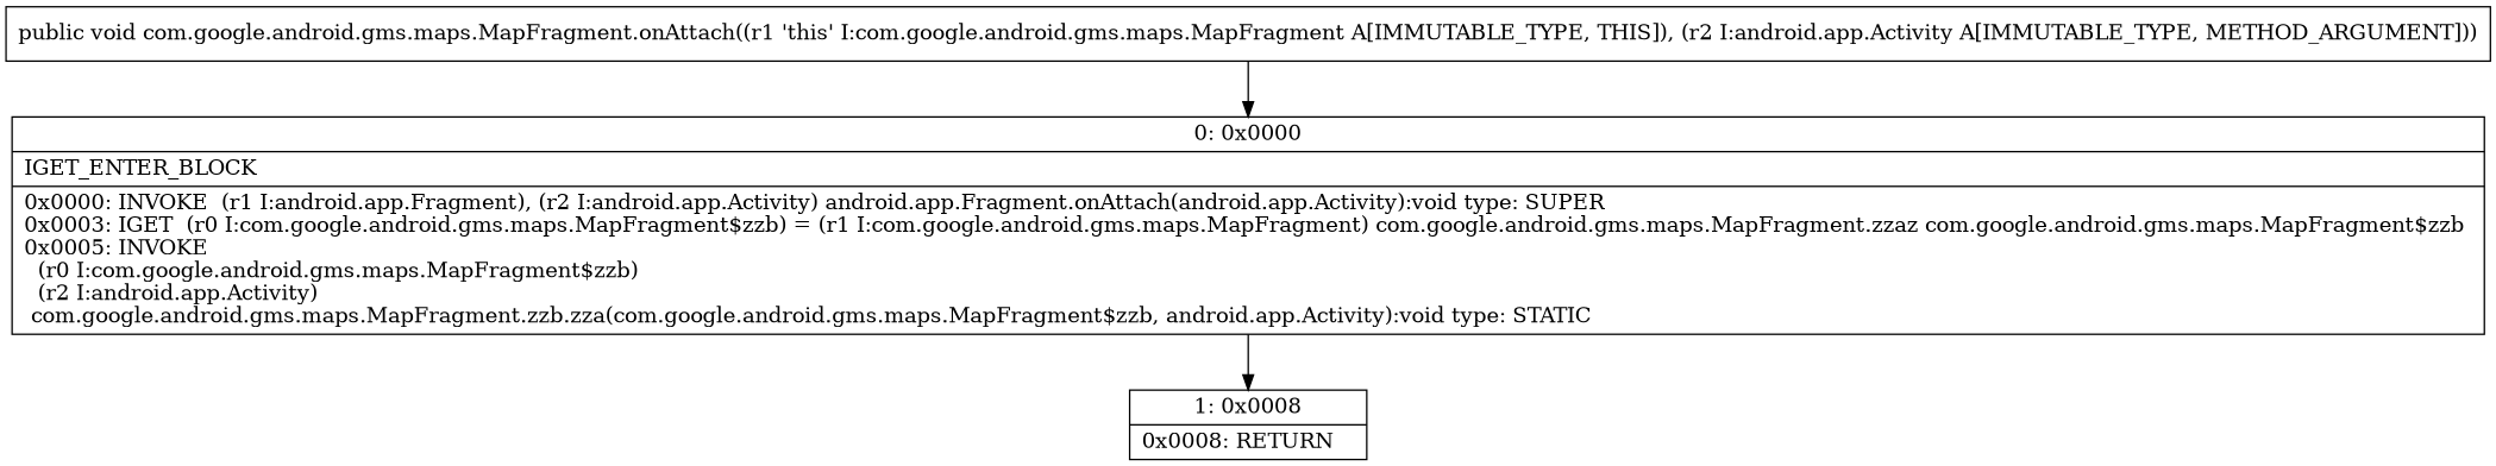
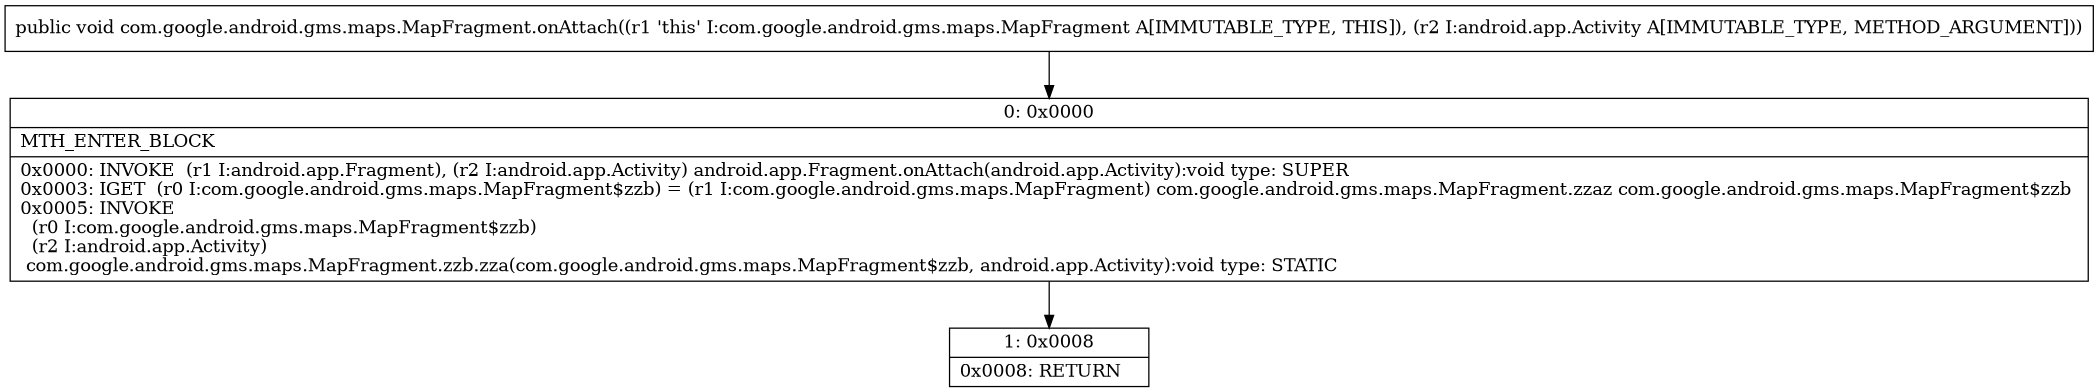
  digraph {
    node [shape=record]
-   n1 [label="{0\:\ 0x0000|IGET_ENTER_BLOCK\l|0x0000: INVOKE  (r1 I:android.app.Fragment), (r2 I:android.app.Activity) android.app.Fragment.onAttach(android.app.Activity):void type: SUPER \l0x0003: IGET  (r0 I:com.google.android.gms.maps.MapFragment$zzb) = (r1 I:com.google.android.gms.maps.MapFragment) com.google.android.gms.maps.MapFragment.zzaz com.google.android.gms.maps.MapFragment$zzb \l0x0005: INVOKE  \l  (r0 I:com.google.android.gms.maps.MapFragment$zzb)\l  (r2 I:android.app.Activity)\l com.google.android.gms.maps.MapFragment.zzb.zza(com.google.android.gms.maps.MapFragment$zzb, android.app.Activity):void type: STATIC \l}"]
+   n1 [label="{0\:\ 0x0000|MTH_ENTER_BLOCK\l|0x0000: INVOKE  (r1 I:android.app.Fragment), (r2 I:android.app.Activity) android.app.Fragment.onAttach(android.app.Activity):void type: SUPER \l0x0003: IGET  (r0 I:com.google.android.gms.maps.MapFragment$zzb) = (r1 I:com.google.android.gms.maps.MapFragment) com.google.android.gms.maps.MapFragment.zzaz com.google.android.gms.maps.MapFragment$zzb \l0x0005: INVOKE  \l  (r0 I:com.google.android.gms.maps.MapFragment$zzb)\l  (r2 I:android.app.Activity)\l com.google.android.gms.maps.MapFragment.zzb.zza(com.google.android.gms.maps.MapFragment$zzb, android.app.Activity):void type: STATIC \l}"]
    n2 [label="{1\:\ 0x0008|0x0008: RETURN   \l}"]
    n3 [label="{public void com.google.android.gms.maps.MapFragment.onAttach((r1 'this' I:com.google.android.gms.maps.MapFragment A[IMMUTABLE_TYPE, THIS]), (r2 I:android.app.Activity A[IMMUTABLE_TYPE, METHOD_ARGUMENT])) }"]
    n1 -> n2
    n3 -> n1
  }
